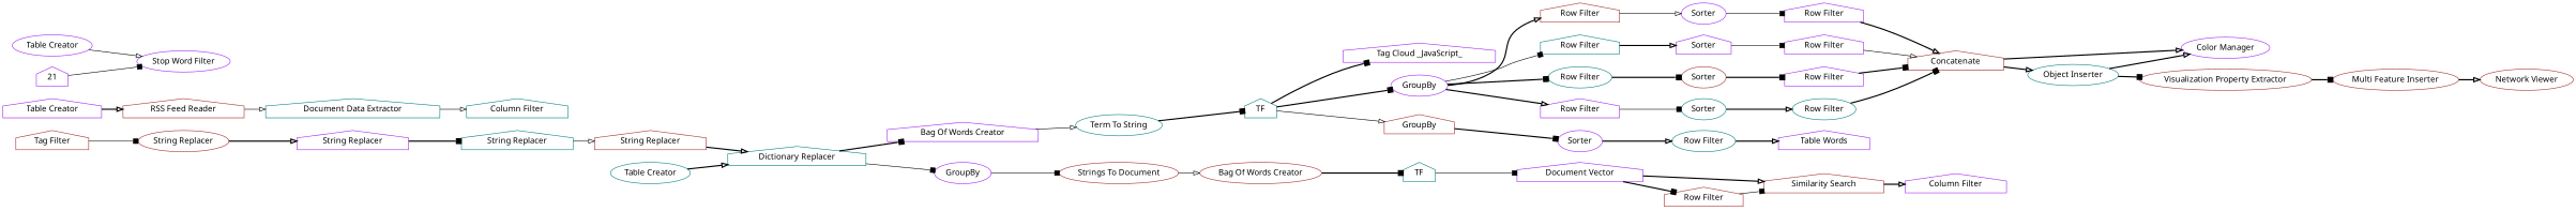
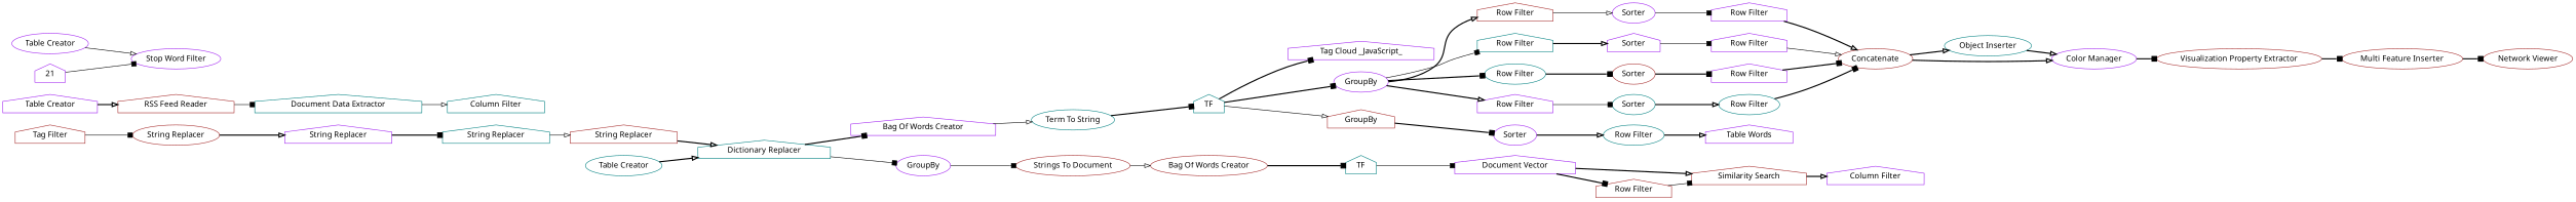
  digraph {
    fontname="Noto Sans"
    rankdir=LR
    node [color=purple fontname="Noto Sans" shape=house]
    edge [arrowhead=box fontname="Noto Sans" style=bold]
    n1 [label="Tag Cloud _JavaScript_"]
    n2 [color=brown label="RSS Feed Reader"]
    n3 [color=teal label="Document Data Extractor"]
    n4 [color=teal label="Column Filter"]
    n5 [label="Table Creator"]
    n6 [color=brown label="Tag Filter"]
    n7 [color=brown label="String Replacer" shape=ellipse]
    n8 [label="String Replacer"]
    n9 [label="Stop Word Filter" shape=ellipse]
    n10 [label="Table Creator" shape=ellipse]
    n11 [color=teal label="Object Inserter" shape=ellipse]
    n12 [label="Color Manager" shape=ellipse]
    n13 [color=brown label="Visualization Property Extractor" shape=ellipse]
    n14 [color=brown label="Network Viewer" shape=ellipse]
    n15 [label="Bag Of Words Creator"]
    n16 [color=teal label="Term To String" shape=ellipse]
    n17 [color=teal label=TF]
    n18 [label=GroupBy shape=ellipse]
    n19 [color=brown label=GroupBy]
    n20 [color=brown label="Row Filter"]
    n21 [color=teal label="Row Filter"]
    n22 [color=teal label="Row Filter" shape=ellipse]
    n23 [label="Row Filter"]
    n24 [label=Sorter shape=ellipse]
    n25 [color=teal label="String Replacer"]
    n26 [color=brown label="String Replacer"]
    n27 [color=teal label="Dictionary Replacer"]
    n28 [label=GroupBy shape=ellipse]
    n29 [color=brown label="Strings To Document" shape=ellipse]
    n30 [color=teal label="Table Creator" shape=ellipse]
    n31 [label=Sorter shape=ellipse]
    n32 [label=Sorter]
    n33 [color=brown label=Sorter shape=ellipse]
    n34 [color=teal label=Sorter shape=ellipse]
    n35 [label="Row Filter"]
    n36 [label="Row Filter"]
    n37 [label="Row Filter"]
    n38 [color=teal label="Row Filter" shape=ellipse]
-   n39 [color=brown label=Concatenate]
+   n39 [color=brown label=Concatenate shape=ellipse]
    n40 [color=brown label="Multi Feature Inserter" shape=ellipse]
    n41 [color=brown label="Bag Of Words Creator" shape=ellipse]
    n42 [color=teal label=TF]
    n43 [color=brown label="Similarity Search"]
    n44 [label="Column Filter"]
    n45 [label="Document Vector"]
    n46 [color=brown label="Row Filter"]
    n47 [label="Table Words"]
    n48 [color=teal label="Row Filter" shape=ellipse]
    21
-   n2 -> n3 [arrowhead=onormal style=solid]
+   n2 -> n3 [style=solid]
    n3 -> n4 [arrowhead=onormal style=solid]
    n5 -> n2 [arrowhead=onormal]
    n6 -> n7 [style=solid]
    n7 -> n8 [arrowhead=onormal]
    n8 -> n25
    n10 -> n9 [arrowhead=onormal style=solid]
    n11 -> n12 [arrowhead=onormal]
-   n11 -> n13
+   n12 -> n13
    n13 -> n40
    n15 -> n16 [arrowhead=onormal style=solid]
    n16 -> n17
    n17 -> n1
    n17 -> n18
    n17 -> n19 [arrowhead=onormal style=solid]
    n18 -> n20 [arrowhead=onormal]
    n18 -> n21 [style=solid]
    n18 -> n22
    n18 -> n23 [arrowhead=onormal]
    n19 -> n24
    n20 -> n31 [arrowhead=onormal style=solid]
    n21 -> n32 [arrowhead=onormal]
    n22 -> n33
    n23 -> n34 [style=solid]
    n24 -> n48 [arrowhead=onormal]
    n25 -> n26 [arrowhead=onormal style=solid]
    n26 -> n27 [arrowhead=onormal]
    n27 -> n15
    n27 -> n28 [style=solid]
    n28 -> n29 [style=solid]
    n29 -> n41 [arrowhead=onormal style=solid]
    n30 -> n27 [arrowhead=onormal]
    n31 -> n35 [style=solid]
    n32 -> n36 [style=solid]
    n33 -> n37
    n34 -> n38 [arrowhead=onormal]
    n35 -> n39 [arrowhead=onormal]
    n36 -> n39 [arrowhead=onormal style=solid]
    n37 -> n39
    n38 -> n39
    n39 -> n11 [arrowhead=onormal]
    n39 -> n12 [arrowhead=onormal]
-   n40 -> n14 [arrowhead=onormal]
+   n40 -> n14
    n41 -> n42
    n42 -> n45 [style=solid]
    n43 -> n44 [arrowhead=onormal]
    n45 -> n43 [arrowhead=onormal]
    n45 -> n46
    n46 -> n43 [style=solid]
    n48 -> n47 [arrowhead=onormal]
    21 -> n9 [style=solid]
  }
